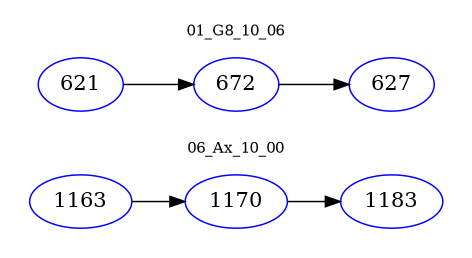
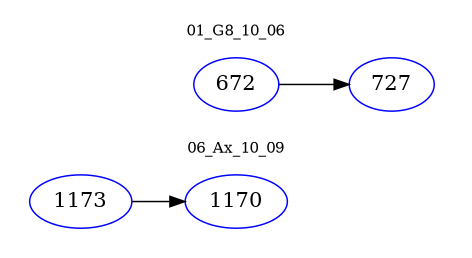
  digraph {
    rankdir=LR
    node [color=blue]
    edge [color=black]
-   n1 [label=1163]
+   n1 [label=1173]
    n2 [label=1170]
-   n3 [label=1183]
-   n4 [label=621]
    n5 [label=672]
-   n6 [label=627]
+   n6 [label=727]
    subgraph cluster_1 {
      color=white
      fontsize=10
-     label="06_Ax_10_00"
+     label="06_Ax_10_09"
      n1
      n2
-     n3
    }
    subgraph cluster_2 {
      color=white
      fontsize=10
      label="01_G8_10_06"
-     n4
      n5
      n6
    }
    n1 -> n2
-   n2 -> n3
-   n4 -> n5
    n5 -> n6
  }
